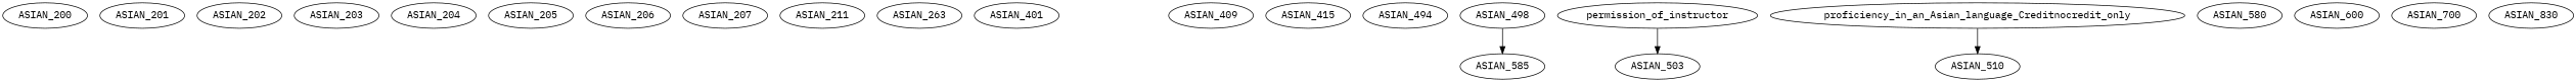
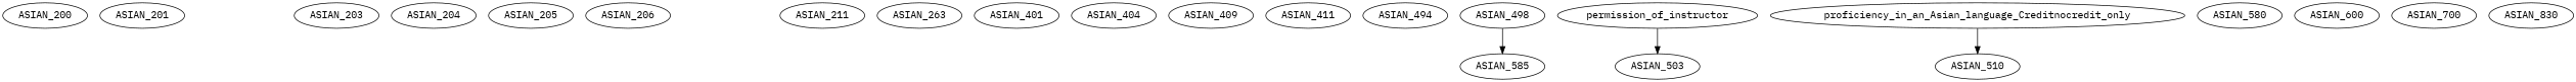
  digraph {
    fontname="IBM Plex Mono"
    node [fontname="IBM Plex Mono"]
    edge [color=black fontname="IBM Plex Mono"]
    ASIAN_200
    ASIAN_201
-   ASIAN_202
    ASIAN_203
    ASIAN_204
    ASIAN_205
    ASIAN_206
-   ASIAN_207
    ASIAN_211
    ASIAN_263
    ASIAN_401
+   ASIAN_404
    n13 [label=ASIAN_409]
-   ASIAN_411 [label=ASIAN_415]
+   ASIAN_411
    ASIAN_494
    ASIAN_498
    ASIAN_585
    permission_of_instructor
    ASIAN_503
    proficiency_in_an_Asian_language_Creditnocredit_only
    ASIAN_510
    ASIAN_580
    ASIAN_600
    ASIAN_700
    n25 [label=ASIAN_830]
    ASIAN_498 -> ASIAN_585
    permission_of_instructor -> ASIAN_503
    proficiency_in_an_Asian_language_Creditnocredit_only -> ASIAN_510
  }
